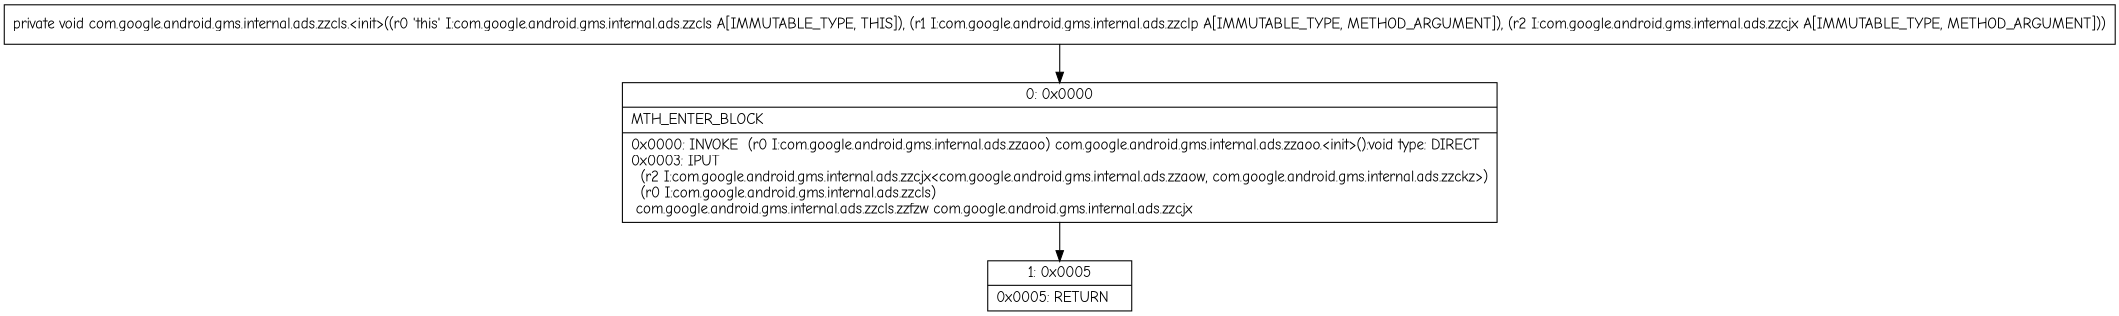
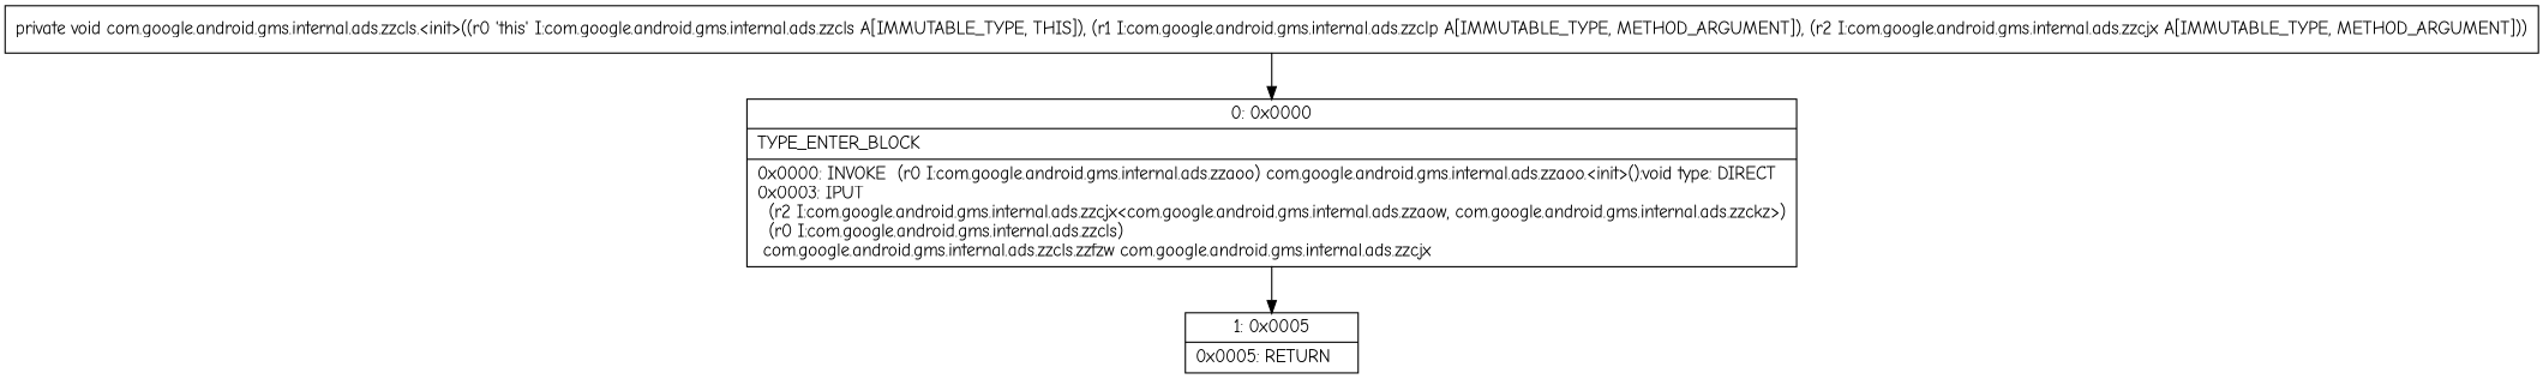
  digraph {
    fontname="Comic Neue"
    node [shape=record fontname="Comic Neue"]
    edge [fontname="Comic Neue"]
-   n1 [label="{0\:\ 0x0000|MTH_ENTER_BLOCK\l|0x0000: INVOKE  (r0 I:com.google.android.gms.internal.ads.zzaoo) com.google.android.gms.internal.ads.zzaoo.\<init\>():void type: DIRECT \l0x0003: IPUT  \l  (r2 I:com.google.android.gms.internal.ads.zzcjx\<com.google.android.gms.internal.ads.zzaow, com.google.android.gms.internal.ads.zzckz\>)\l  (r0 I:com.google.android.gms.internal.ads.zzcls)\l com.google.android.gms.internal.ads.zzcls.zzfzw com.google.android.gms.internal.ads.zzcjx \l}"]
+   n1 [label="{0\:\ 0x0000|TYPE_ENTER_BLOCK\l|0x0000: INVOKE  (r0 I:com.google.android.gms.internal.ads.zzaoo) com.google.android.gms.internal.ads.zzaoo.\<init\>():void type: DIRECT \l0x0003: IPUT  \l  (r2 I:com.google.android.gms.internal.ads.zzcjx\<com.google.android.gms.internal.ads.zzaow, com.google.android.gms.internal.ads.zzckz\>)\l  (r0 I:com.google.android.gms.internal.ads.zzcls)\l com.google.android.gms.internal.ads.zzcls.zzfzw com.google.android.gms.internal.ads.zzcjx \l}"]
    n2 [label="{1\:\ 0x0005|0x0005: RETURN   \l}"]
    n3 [label="{private void com.google.android.gms.internal.ads.zzcls.\<init\>((r0 'this' I:com.google.android.gms.internal.ads.zzcls A[IMMUTABLE_TYPE, THIS]), (r1 I:com.google.android.gms.internal.ads.zzclp A[IMMUTABLE_TYPE, METHOD_ARGUMENT]), (r2 I:com.google.android.gms.internal.ads.zzcjx A[IMMUTABLE_TYPE, METHOD_ARGUMENT])) }"]
    n1 -> n2
    n3 -> n1
  }
